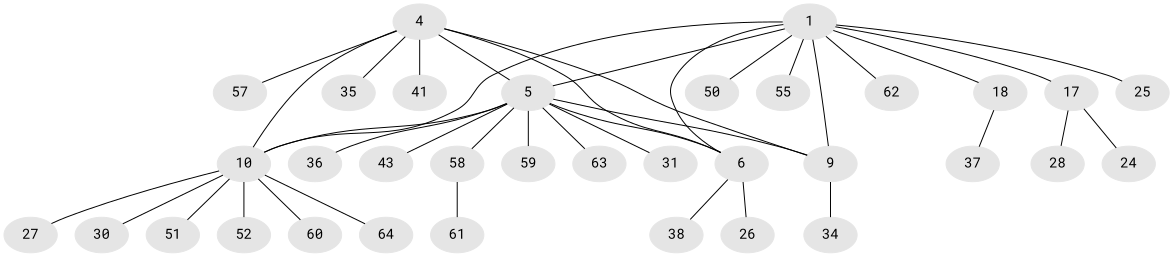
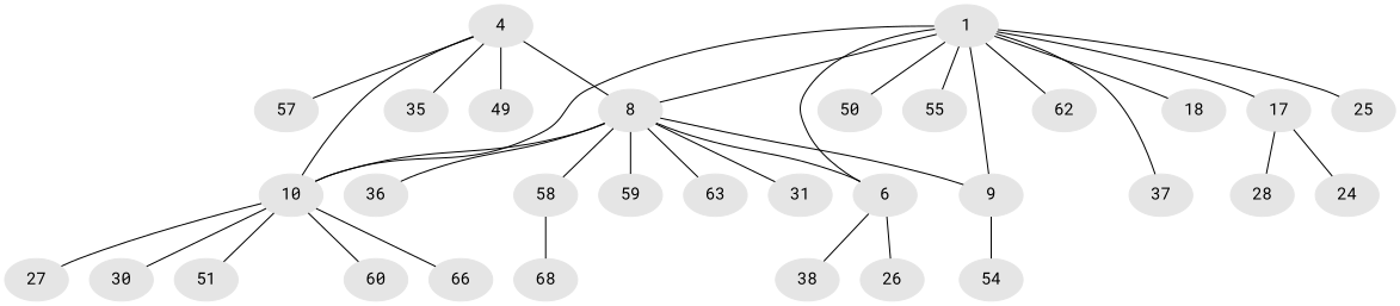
  graph {
    fontname="Roboto Mono"
    node [color=gray90 fontname="Roboto Mono" style=filled]
    edge [fontname="Roboto Mono"]
    1 [super="+3+2"]
-   5 [super="+13+46+39"]
+   5 [super="+13+46+39" label=8]
    6 [super="+16"]
    9 [super="+29+69+19"]
    10 [super="+21+11+23"]
    17
    18 [super="+56"]
    25
    37
    50
    55
    62
    31
    36 [super="+42+64"]
-   43 [super="+47"]
    58
    59 [super="+68"]
    63
    26
    38
-   34
+   34 [label=54]
    27
    30
    51
-   52
    60
-   66 [label=64]
+   66
    24
    28
    4 [super="+65+20"]
    35
-   49 [label=41]
+   49
    57
-   61
+   61 [label=68]
    1 -- 5
    1 -- 6 [weight=3]
    1 -- 9 [weight=3]
    1 -- 10 [weight=2]
    1 -- 17
    1 -- 18
    1 -- 25
-   18 -- 37
+   1 -- 37
    1 -- 50
    1 -- 55
    1 -- 62
    5 -- 6
    5 -- 9 [weight=2]
    5 -- 10
    5 -- 31
    5 -- 36
-   5 -- 43
    5 -- 58
    5 -- 59
    5 -- 63
    6 -- 26
    6 -- 38
    9 -- 34
    10 -- 27
    10 -- 30
    10 -- 51
-   10 -- 52
    10 -- 60
    10 -- 66
    17 -- 24
    17 -- 28
    58 -- 61
    4 -- 5
-   4 -- 6
-   4 -- 9
    4 -- 10
    4 -- 35
    4 -- 49
    4 -- 57
  }
